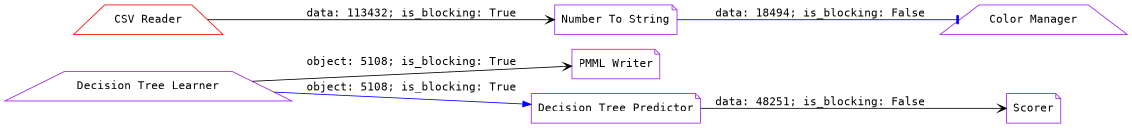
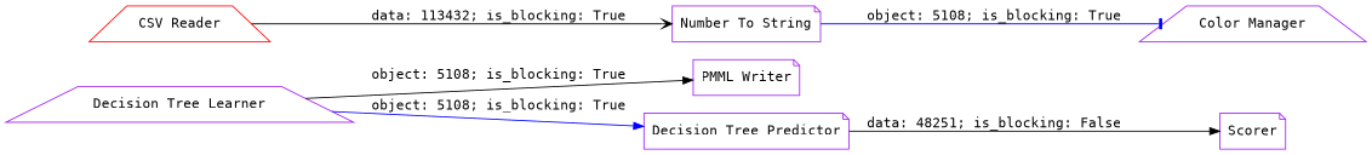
  digraph {
    fontname="DejaVu Sans Mono"
    rankdir=LR
    node [color=purple fontname="DejaVu Sans Mono" shape=note]
    edge [arrowhead=vee color=black fontname="DejaVu Sans Mono"]
    n1 [label="PMML Writer"]
    n2 [label=Scorer]
    n3 [label="Number To String"]
    n4 [label="Color Manager" shape=trapezium]
    n5 [label="Decision Tree Predictor"]
    n6 [label="Decision Tree Learner" shape=trapezium]
    n7 [color=red label="CSV Reader" shape=trapezium]
-   n3 -> n4 [arrowhead=tee color=blue label="data: 18494; is_blocking: False"]
-   n5 -> n2 [label="data: 48251; is_blocking: False"]
-   n6 -> n1 [label="object: 5108; is_blocking: True"]
+   n3 -> n4 [arrowhead=tee color=blue label="object: 5108; is_blocking: True"]
+   n5 -> n2 [arrowhead=normal label="data: 48251; is_blocking: False"]
+   n6 -> n1 [arrowhead=normal label="object: 5108; is_blocking: True"]
    n6 -> n5 [arrowhead=normal color=blue label="object: 5108; is_blocking: True"]
    n7 -> n3 [label="data: 113432; is_blocking: True"]
  }
